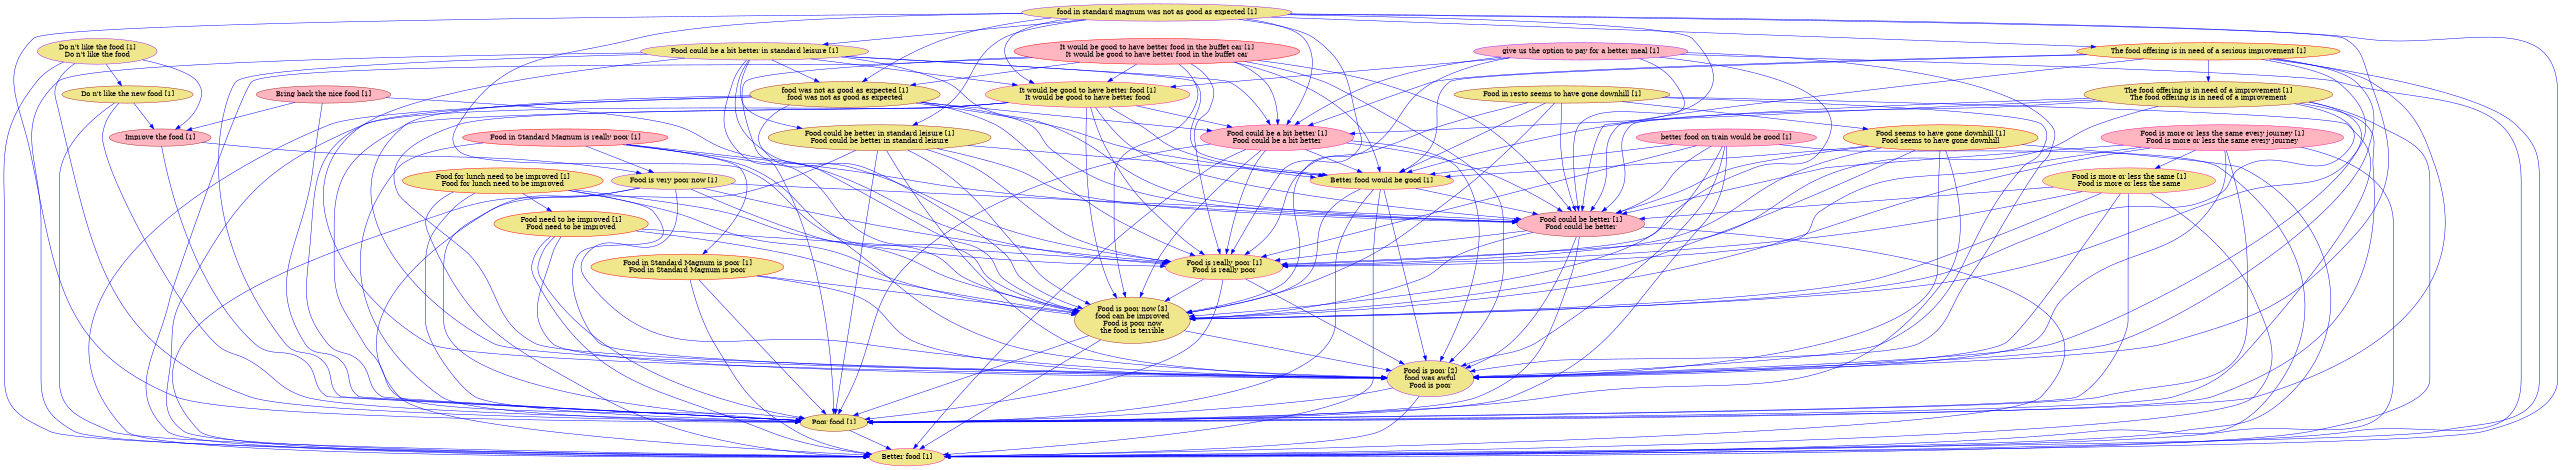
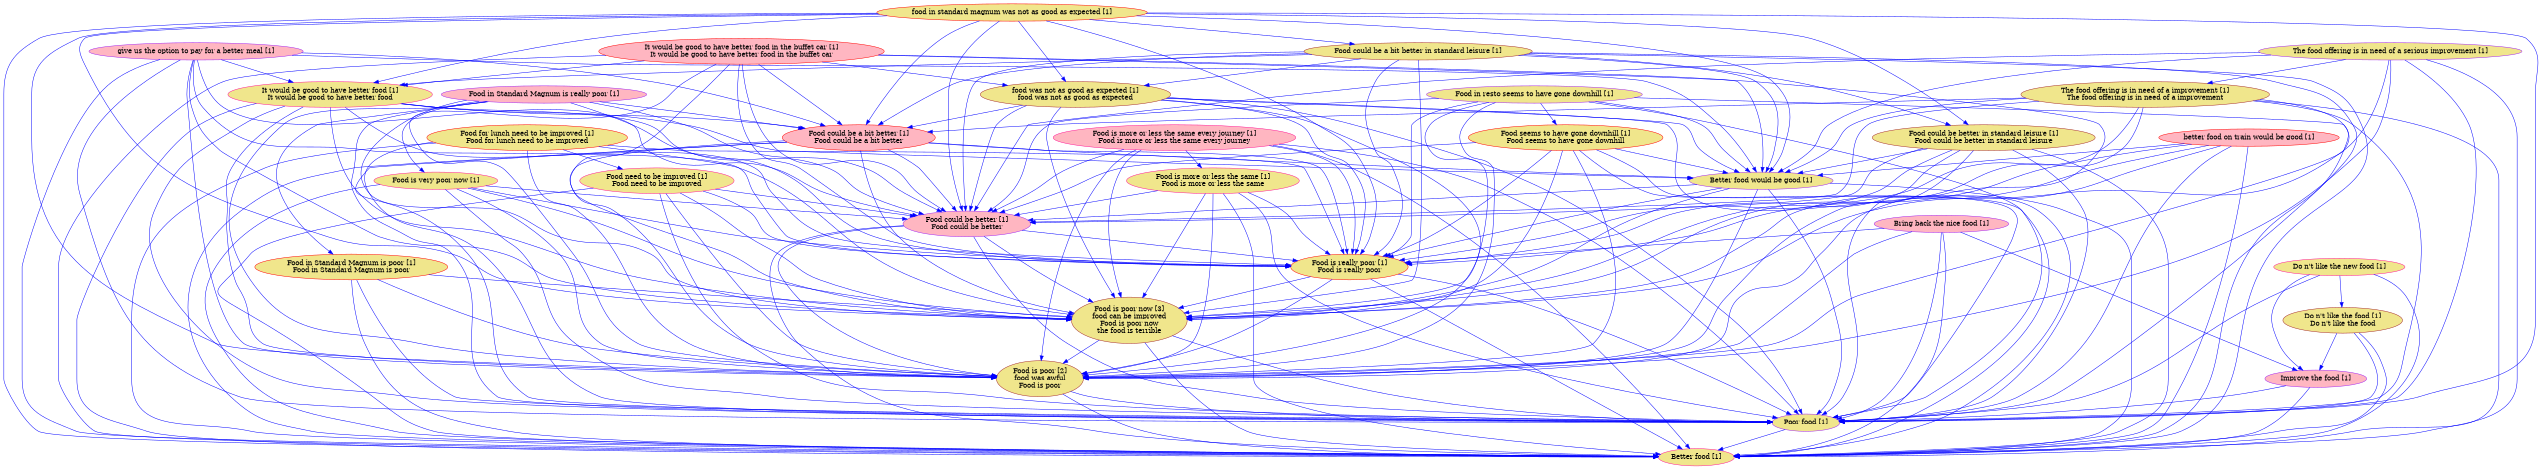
  digraph {
    node [color=brown fillcolor=khaki style=filled]
    edge [color=blue]
    "Food is poor now [3]\nfood can be improved\nFood is poor now\nthe food is terrible"
-   "Food is poor [2]\nfood was awful\nFood is poor" [color=purple]
+   "Food is poor [2]\nfood was awful\nFood is poor"
    "Better food [1]" [color=deeppink]
-   "Poor food [1]"
-   "Better food would be good [1]" [color=deeppink]
-   "Food could be better [1]\nFood could be better" [fillcolor=lightpink]
-   "Food is really poor [1]\nFood is really poor" [color=deeppink]
-   "Bring back the nice food [1]" [fillcolor=lightpink]
-   "Improve the food [1]" [fillcolor=lightpink]
-   "Do n't like the new food [1]"
-   "Do n't like the food [1]\nDo n't like the food" [color=purple]
-   "Food could be a bit better in standard leisure [1]" [color=purple]
+   "Poor food [1]" [color=purple]
+   "Better food would be good [1]" [color=purple]
+   "Food could be better [1]\nFood could be better" [color=purple fillcolor=lightpink]
+   "Food is really poor [1]\nFood is really poor" [color=red]
+   "Bring back the nice food [1]" [color=purple fillcolor=lightpink]
+   "Improve the food [1]" [color=purple fillcolor=lightpink]
+   "Do n't like the new food [1]" [color=deeppink]
+   "Do n't like the food [1]\nDo n't like the food"
+   "Food could be a bit better in standard leisure [1]"
    "Food could be better in standard leisure [1]\nFood could be better in standard leisure"
-   "Food could be a bit better [1]\nFood could be a bit better" [color=deeppink fillcolor=lightpink]
+   "Food could be a bit better [1]\nFood could be a bit better" [color=red fillcolor=lightpink]
    "It would be good to have better food [1]\nIt would be good to have better food" [color=deeppink]
    "food was not as good as expected [1]\nfood was not as good as expected"
    "Food for lunch need to be improved [1]\nFood for lunch need to be improved" [color=red]
-   "Food need to be improved [1]\nFood need to be improved" [color=red]
-   "Food in Standard Magnum is really poor [1]" [color=red fillcolor=lightpink]
+   "Food need to be improved [1]\nFood need to be improved" [color=deeppink]
+   "Food in Standard Magnum is really poor [1]" [color=purple fillcolor=lightpink]
    "Food in Standard Magnum is poor [1]\nFood in Standard Magnum is poor" [color=red]
-   "Food is very poor now [1]" [color=purple]
-   "Food in resto seems to have gone downhill [1]"
+   "Food is very poor now [1]" [color=deeppink]
+   "Food in resto seems to have gone downhill [1]" [color=purple]
    "Food seems to have gone downhill [1]\nFood seems to have gone downhill" [color=red]
    "Food is more or less the same every journey [1]\nFood is more or less the same every journey" [color=deeppink fillcolor=lightpink]
    "Food is more or less the same [1]\nFood is more or less the same" [color=deeppink]
    "It would be good to have better food in the buffet car [1]\nIt would be good to have better food in the buffet car" [color=red fillcolor=lightpink]
-   "The food offering is in need of a serious improvement [1]" [color=red]
+   "The food offering is in need of a serious improvement [1]" [color=purple]
    "The food offering is in need of a improvement [1]\nThe food offering is in need of a improvement"
-   "better food on train would be good [1]" [color=deeppink fillcolor=lightpink]
-   "food in standard magnum was not as good as expected [1]" [color=purple]
+   "better food on train would be good [1]" [color=red fillcolor=lightpink]
+   "food in standard magnum was not as good as expected [1]" [color=red]
    "give us the option to pay for a better meal [1]" [color=purple fillcolor=lightpink]
    "Food is poor now [3]\nfood can be improved\nFood is poor now\nthe food is terrible" -> "Food is poor [2]\nfood was awful\nFood is poor"
    "Food is poor now [3]\nfood can be improved\nFood is poor now\nthe food is terrible" -> "Better food [1]"
    "Food is poor now [3]\nfood can be improved\nFood is poor now\nthe food is terrible" -> "Poor food [1]"
    "Food is poor [2]\nfood was awful\nFood is poor" -> "Better food [1]"
    "Food is poor [2]\nfood was awful\nFood is poor" -> "Poor food [1]"
    "Poor food [1]" -> "Better food [1]"
    "Better food would be good [1]" -> "Food is poor now [3]\nfood can be improved\nFood is poor now\nthe food is terrible"
    "Better food would be good [1]" -> "Food is poor [2]\nfood was awful\nFood is poor"
    "Better food would be good [1]" -> "Better food [1]"
    "Better food would be good [1]" -> "Poor food [1]"
    "Better food would be good [1]" -> "Food could be better [1]\nFood could be better"
+   "Better food would be good [1]" -> "Food is really poor [1]\nFood is really poor"
    "Food could be better [1]\nFood could be better" -> "Food is poor now [3]\nfood can be improved\nFood is poor now\nthe food is terrible"
    "Food could be better [1]\nFood could be better" -> "Food is poor [2]\nfood was awful\nFood is poor"
    "Food could be better [1]\nFood could be better" -> "Better food [1]"
    "Food could be better [1]\nFood could be better" -> "Poor food [1]"
    "Food could be better [1]\nFood could be better" -> "Food is really poor [1]\nFood is really poor"
    "Food is really poor [1]\nFood is really poor" -> "Food is poor now [3]\nfood can be improved\nFood is poor now\nthe food is terrible"
    "Food is really poor [1]\nFood is really poor" -> "Food is poor [2]\nfood was awful\nFood is poor"
+   "Food is really poor [1]\nFood is really poor" -> "Better food [1]"
    "Food is really poor [1]\nFood is really poor" -> "Poor food [1]"
+   "Bring back the nice food [1]" -> "Better food [1]"
    "Bring back the nice food [1]" -> "Poor food [1]"
    "Bring back the nice food [1]" -> "Food is really poor [1]\nFood is really poor"
    "Bring back the nice food [1]" -> "Improve the food [1]"
-   "Improve the food [1]" -> "Food is very poor now [1]"
+   "Improve the food [1]" -> "Better food [1]"
    "Improve the food [1]" -> "Poor food [1]"
    "Do n't like the new food [1]" -> "Better food [1]"
    "Do n't like the new food [1]" -> "Poor food [1]"
    "Do n't like the new food [1]" -> "Improve the food [1]"
-   "Do n't like the food [1]\nDo n't like the food" -> "Do n't like the new food [1]"
+   "Do n't like the new food [1]" -> "Do n't like the food [1]\nDo n't like the food"
    "Do n't like the food [1]\nDo n't like the food" -> "Better food [1]"
    "Do n't like the food [1]\nDo n't like the food" -> "Poor food [1]"
    "Do n't like the food [1]\nDo n't like the food" -> "Improve the food [1]"
    "Food could be a bit better in standard leisure [1]" -> "Food is poor now [3]\nfood can be improved\nFood is poor now\nthe food is terrible"
-   "Food could be a bit better in standard leisure [1]" -> "Food is poor [2]\nfood was awful\nFood is poor"
+   "Bring back the nice food [1]" -> "Food is poor [2]\nfood was awful\nFood is poor"
    "Food could be a bit better in standard leisure [1]" -> "Better food [1]"
    "Food could be a bit better in standard leisure [1]" -> "Poor food [1]"
    "Food could be a bit better in standard leisure [1]" -> "Better food would be good [1]"
    "Food could be a bit better in standard leisure [1]" -> "Food could be better [1]\nFood could be better"
    "Food could be a bit better in standard leisure [1]" -> "Food is really poor [1]\nFood is really poor"
    "Food could be a bit better in standard leisure [1]" -> "Food could be better in standard leisure [1]\nFood could be better in standard leisure"
    "Food could be a bit better in standard leisure [1]" -> "Food could be a bit better [1]\nFood could be a bit better"
    "Food could be a bit better in standard leisure [1]" -> "It would be good to have better food [1]\nIt would be good to have better food"
    "Food could be a bit better in standard leisure [1]" -> "food was not as good as expected [1]\nfood was not as good as expected"
    "Food could be better in standard leisure [1]\nFood could be better in standard leisure" -> "Food is poor now [3]\nfood can be improved\nFood is poor now\nthe food is terrible"
    "Food could be better in standard leisure [1]\nFood could be better in standard leisure" -> "Food is poor [2]\nfood was awful\nFood is poor"
    "Food could be better in standard leisure [1]\nFood could be better in standard leisure" -> "Better food [1]"
    "Food could be better in standard leisure [1]\nFood could be better in standard leisure" -> "Poor food [1]"
    "Food could be better in standard leisure [1]\nFood could be better in standard leisure" -> "Better food would be good [1]"
    "Food could be better in standard leisure [1]\nFood could be better in standard leisure" -> "Food could be better [1]\nFood could be better"
    "Food could be better in standard leisure [1]\nFood could be better in standard leisure" -> "Food is really poor [1]\nFood is really poor"
    "Food could be a bit better [1]\nFood could be a bit better" -> "Food is poor now [3]\nfood can be improved\nFood is poor now\nthe food is terrible"
    "Food could be a bit better [1]\nFood could be a bit better" -> "Food is poor [2]\nfood was awful\nFood is poor"
    "Food could be a bit better [1]\nFood could be a bit better" -> "Better food [1]"
    "Food could be a bit better [1]\nFood could be a bit better" -> "Poor food [1]"
    "Food could be a bit better [1]\nFood could be a bit better" -> "Better food would be good [1]"
    "Food could be a bit better [1]\nFood could be a bit better" -> "Food could be better [1]\nFood could be better"
    "Food could be a bit better [1]\nFood could be a bit better" -> "Food is really poor [1]\nFood is really poor"
    "It would be good to have better food [1]\nIt would be good to have better food" -> "Food is poor now [3]\nfood can be improved\nFood is poor now\nthe food is terrible"
    "It would be good to have better food [1]\nIt would be good to have better food" -> "Food is poor [2]\nfood was awful\nFood is poor"
    "It would be good to have better food [1]\nIt would be good to have better food" -> "Better food [1]"
    "It would be good to have better food [1]\nIt would be good to have better food" -> "Poor food [1]"
    "It would be good to have better food [1]\nIt would be good to have better food" -> "Better food would be good [1]"
    "It would be good to have better food [1]\nIt would be good to have better food" -> "Food could be better [1]\nFood could be better"
    "It would be good to have better food [1]\nIt would be good to have better food" -> "Food is really poor [1]\nFood is really poor"
    "It would be good to have better food [1]\nIt would be good to have better food" -> "Food could be a bit better [1]\nFood could be a bit better"
    "food was not as good as expected [1]\nfood was not as good as expected" -> "Food is poor now [3]\nfood can be improved\nFood is poor now\nthe food is terrible"
    "food was not as good as expected [1]\nfood was not as good as expected" -> "Food is poor [2]\nfood was awful\nFood is poor"
    "food was not as good as expected [1]\nfood was not as good as expected" -> "Better food [1]"
    "food was not as good as expected [1]\nfood was not as good as expected" -> "Poor food [1]"
    "food was not as good as expected [1]\nfood was not as good as expected" -> "Better food would be good [1]"
    "food was not as good as expected [1]\nfood was not as good as expected" -> "Food could be better [1]\nFood could be better"
    "food was not as good as expected [1]\nfood was not as good as expected" -> "Food is really poor [1]\nFood is really poor"
    "food was not as good as expected [1]\nfood was not as good as expected" -> "Food could be a bit better [1]\nFood could be a bit better"
    "Food for lunch need to be improved [1]\nFood for lunch need to be improved" -> "Food is poor now [3]\nfood can be improved\nFood is poor now\nthe food is terrible"
    "Food for lunch need to be improved [1]\nFood for lunch need to be improved" -> "Food is poor [2]\nfood was awful\nFood is poor"
    "Food for lunch need to be improved [1]\nFood for lunch need to be improved" -> "Better food [1]"
    "Food for lunch need to be improved [1]\nFood for lunch need to be improved" -> "Poor food [1]"
    "Food for lunch need to be improved [1]\nFood for lunch need to be improved" -> "Food is really poor [1]\nFood is really poor"
    "Food for lunch need to be improved [1]\nFood for lunch need to be improved" -> "Food need to be improved [1]\nFood need to be improved"
    "Food need to be improved [1]\nFood need to be improved" -> "Food is poor now [3]\nfood can be improved\nFood is poor now\nthe food is terrible"
    "Food need to be improved [1]\nFood need to be improved" -> "Food is poor [2]\nfood was awful\nFood is poor"
    "Food need to be improved [1]\nFood need to be improved" -> "Better food [1]"
    "Food need to be improved [1]\nFood need to be improved" -> "Poor food [1]"
    "Food need to be improved [1]\nFood need to be improved" -> "Food is really poor [1]\nFood is really poor"
    "Food in Standard Magnum is really poor [1]" -> "Food is poor now [3]\nfood can be improved\nFood is poor now\nthe food is terrible"
    "Food in Standard Magnum is really poor [1]" -> "Food is poor [2]\nfood was awful\nFood is poor"
    "Food in Standard Magnum is really poor [1]" -> "Poor food [1]"
    "Food in Standard Magnum is really poor [1]" -> "Food could be better [1]\nFood could be better"
+   "Food in Standard Magnum is really poor [1]" -> "Food is really poor [1]\nFood is really poor"
    "Food in Standard Magnum is really poor [1]" -> "Food in Standard Magnum is poor [1]\nFood in Standard Magnum is poor"
    "Food in Standard Magnum is really poor [1]" -> "Food is very poor now [1]"
    "Food in Standard Magnum is poor [1]\nFood in Standard Magnum is poor" -> "Food is poor now [3]\nfood can be improved\nFood is poor now\nthe food is terrible"
    "Food in Standard Magnum is poor [1]\nFood in Standard Magnum is poor" -> "Food is poor [2]\nfood was awful\nFood is poor"
    "Food in Standard Magnum is poor [1]\nFood in Standard Magnum is poor" -> "Better food [1]"
    "Food in Standard Magnum is poor [1]\nFood in Standard Magnum is poor" -> "Poor food [1]"
    "Food is very poor now [1]" -> "Food is poor now [3]\nfood can be improved\nFood is poor now\nthe food is terrible"
    "Food is very poor now [1]" -> "Food is poor [2]\nfood was awful\nFood is poor"
    "Food is very poor now [1]" -> "Better food [1]"
    "Food is very poor now [1]" -> "Poor food [1]"
    "Food is very poor now [1]" -> "Food could be better [1]\nFood could be better"
    "Food is very poor now [1]" -> "Food is really poor [1]\nFood is really poor"
    "Food in resto seems to have gone downhill [1]" -> "Food is poor now [3]\nfood can be improved\nFood is poor now\nthe food is terrible"
    "Food in resto seems to have gone downhill [1]" -> "Food is poor [2]\nfood was awful\nFood is poor"
+   "Food in resto seems to have gone downhill [1]" -> "Better food [1]"
    "Food in resto seems to have gone downhill [1]" -> "Poor food [1]"
    "Food in resto seems to have gone downhill [1]" -> "Better food would be good [1]"
    "Food in resto seems to have gone downhill [1]" -> "Food could be better [1]\nFood could be better"
    "Food in resto seems to have gone downhill [1]" -> "Food is really poor [1]\nFood is really poor"
    "Food in resto seems to have gone downhill [1]" -> "Food seems to have gone downhill [1]\nFood seems to have gone downhill"
    "Food seems to have gone downhill [1]\nFood seems to have gone downhill" -> "Food is poor now [3]\nfood can be improved\nFood is poor now\nthe food is terrible"
    "Food seems to have gone downhill [1]\nFood seems to have gone downhill" -> "Food is poor [2]\nfood was awful\nFood is poor"
    "Food seems to have gone downhill [1]\nFood seems to have gone downhill" -> "Better food [1]"
    "Food seems to have gone downhill [1]\nFood seems to have gone downhill" -> "Poor food [1]"
    "Food seems to have gone downhill [1]\nFood seems to have gone downhill" -> "Better food would be good [1]"
    "Food seems to have gone downhill [1]\nFood seems to have gone downhill" -> "Food could be better [1]\nFood could be better"
    "Food seems to have gone downhill [1]\nFood seems to have gone downhill" -> "Food is really poor [1]\nFood is really poor"
    "Food is more or less the same every journey [1]\nFood is more or less the same every journey" -> "Food is poor now [3]\nfood can be improved\nFood is poor now\nthe food is terrible"
    "Food is more or less the same every journey [1]\nFood is more or less the same every journey" -> "Food is poor [2]\nfood was awful\nFood is poor"
    "Food is more or less the same every journey [1]\nFood is more or less the same every journey" -> "Better food [1]"
    "Food is more or less the same every journey [1]\nFood is more or less the same every journey" -> "Poor food [1]"
    "Food is more or less the same every journey [1]\nFood is more or less the same every journey" -> "Food could be better [1]\nFood could be better"
    "Food is more or less the same every journey [1]\nFood is more or less the same every journey" -> "Food is really poor [1]\nFood is really poor"
    "Food is more or less the same every journey [1]\nFood is more or less the same every journey" -> "Food is more or less the same [1]\nFood is more or less the same"
    "Food is more or less the same [1]\nFood is more or less the same" -> "Food is poor now [3]\nfood can be improved\nFood is poor now\nthe food is terrible"
    "Food is more or less the same [1]\nFood is more or less the same" -> "Food is poor [2]\nfood was awful\nFood is poor"
    "Food is more or less the same [1]\nFood is more or less the same" -> "Better food [1]"
    "Food is more or less the same [1]\nFood is more or less the same" -> "Poor food [1]"
    "Food is more or less the same [1]\nFood is more or less the same" -> "Food could be better [1]\nFood could be better"
    "Food is more or less the same [1]\nFood is more or less the same" -> "Food is really poor [1]\nFood is really poor"
    "It would be good to have better food in the buffet car [1]\nIt would be good to have better food in the buffet car" -> "Food is poor now [3]\nfood can be improved\nFood is poor now\nthe food is terrible"
    "It would be good to have better food in the buffet car [1]\nIt would be good to have better food in the buffet car" -> "Food is poor [2]\nfood was awful\nFood is poor"
    "It would be good to have better food in the buffet car [1]\nIt would be good to have better food in the buffet car" -> "Better food [1]"
    "It would be good to have better food in the buffet car [1]\nIt would be good to have better food in the buffet car" -> "Poor food [1]"
    "It would be good to have better food in the buffet car [1]\nIt would be good to have better food in the buffet car" -> "Better food would be good [1]"
    "It would be good to have better food in the buffet car [1]\nIt would be good to have better food in the buffet car" -> "Food could be better [1]\nFood could be better"
    "It would be good to have better food in the buffet car [1]\nIt would be good to have better food in the buffet car" -> "Food is really poor [1]\nFood is really poor"
    "It would be good to have better food in the buffet car [1]\nIt would be good to have better food in the buffet car" -> "Food could be a bit better [1]\nFood could be a bit better"
    "It would be good to have better food in the buffet car [1]\nIt would be good to have better food in the buffet car" -> "It would be good to have better food [1]\nIt would be good to have better food"
    "It would be good to have better food in the buffet car [1]\nIt would be good to have better food in the buffet car" -> "food was not as good as expected [1]\nfood was not as good as expected"
    "The food offering is in need of a serious improvement [1]" -> "Food is poor now [3]\nfood can be improved\nFood is poor now\nthe food is terrible"
    "The food offering is in need of a serious improvement [1]" -> "Food is poor [2]\nfood was awful\nFood is poor"
    "The food offering is in need of a serious improvement [1]" -> "Better food [1]"
    "The food offering is in need of a serious improvement [1]" -> "Poor food [1]"
    "The food offering is in need of a serious improvement [1]" -> "Better food would be good [1]"
    "The food offering is in need of a serious improvement [1]" -> "Food could be better [1]\nFood could be better"
-   "The food offering is in need of a serious improvement [1]" -> "Food could be a bit better [1]\nFood could be a bit better"
+   "Food in Standard Magnum is really poor [1]" -> "Food could be a bit better [1]\nFood could be a bit better"
    "The food offering is in need of a serious improvement [1]" -> "The food offering is in need of a improvement [1]\nThe food offering is in need of a improvement"
    "The food offering is in need of a improvement [1]\nThe food offering is in need of a improvement" -> "Food is poor now [3]\nfood can be improved\nFood is poor now\nthe food is terrible"
    "The food offering is in need of a improvement [1]\nThe food offering is in need of a improvement" -> "Food is poor [2]\nfood was awful\nFood is poor"
    "The food offering is in need of a improvement [1]\nThe food offering is in need of a improvement" -> "Better food [1]"
    "The food offering is in need of a improvement [1]\nThe food offering is in need of a improvement" -> "Poor food [1]"
    "The food offering is in need of a improvement [1]\nThe food offering is in need of a improvement" -> "Better food would be good [1]"
    "The food offering is in need of a improvement [1]\nThe food offering is in need of a improvement" -> "Food could be better [1]\nFood could be better"
    "The food offering is in need of a improvement [1]\nThe food offering is in need of a improvement" -> "Food is really poor [1]\nFood is really poor"
    "The food offering is in need of a improvement [1]\nThe food offering is in need of a improvement" -> "Food could be a bit better [1]\nFood could be a bit better"
    "better food on train would be good [1]" -> "Food is poor now [3]\nfood can be improved\nFood is poor now\nthe food is terrible"
    "better food on train would be good [1]" -> "Food is poor [2]\nfood was awful\nFood is poor"
    "better food on train would be good [1]" -> "Better food [1]"
    "better food on train would be good [1]" -> "Poor food [1]"
    "better food on train would be good [1]" -> "Better food would be good [1]"
-   "better food on train would be good [1]" -> "Food could be better [1]\nFood could be better"
+   "Food need to be improved [1]\nFood need to be improved" -> "Food could be better [1]\nFood could be better"
    "better food on train would be good [1]" -> "Food is really poor [1]\nFood is really poor"
    "food in standard magnum was not as good as expected [1]" -> "Food is poor now [3]\nfood can be improved\nFood is poor now\nthe food is terrible"
    "food in standard magnum was not as good as expected [1]" -> "Food is poor [2]\nfood was awful\nFood is poor"
    "food in standard magnum was not as good as expected [1]" -> "Better food [1]"
    "food in standard magnum was not as good as expected [1]" -> "Poor food [1]"
-   "food in standard magnum was not as good as expected [1]" -> "The food offering is in need of a serious improvement [1]"
+   "food in standard magnum was not as good as expected [1]" -> "Better food would be good [1]"
    "food in standard magnum was not as good as expected [1]" -> "Food could be better [1]\nFood could be better"
    "food in standard magnum was not as good as expected [1]" -> "Food is really poor [1]\nFood is really poor"
    "food in standard magnum was not as good as expected [1]" -> "Food could be a bit better in standard leisure [1]"
    "food in standard magnum was not as good as expected [1]" -> "Food could be better in standard leisure [1]\nFood could be better in standard leisure"
    "food in standard magnum was not as good as expected [1]" -> "Food could be a bit better [1]\nFood could be a bit better"
    "food in standard magnum was not as good as expected [1]" -> "It would be good to have better food [1]\nIt would be good to have better food"
    "food in standard magnum was not as good as expected [1]" -> "food was not as good as expected [1]\nfood was not as good as expected"
    "give us the option to pay for a better meal [1]" -> "Food is poor now [3]\nfood can be improved\nFood is poor now\nthe food is terrible"
    "give us the option to pay for a better meal [1]" -> "Food is poor [2]\nfood was awful\nFood is poor"
    "give us the option to pay for a better meal [1]" -> "Better food [1]"
+   "give us the option to pay for a better meal [1]" -> "Poor food [1]"
+   "give us the option to pay for a better meal [1]" -> "Better food would be good [1]"
    "give us the option to pay for a better meal [1]" -> "Food could be better [1]\nFood could be better"
    "give us the option to pay for a better meal [1]" -> "Food is really poor [1]\nFood is really poor"
    "give us the option to pay for a better meal [1]" -> "Food could be a bit better [1]\nFood could be a bit better"
    "give us the option to pay for a better meal [1]" -> "It would be good to have better food [1]\nIt would be good to have better food"
  }
